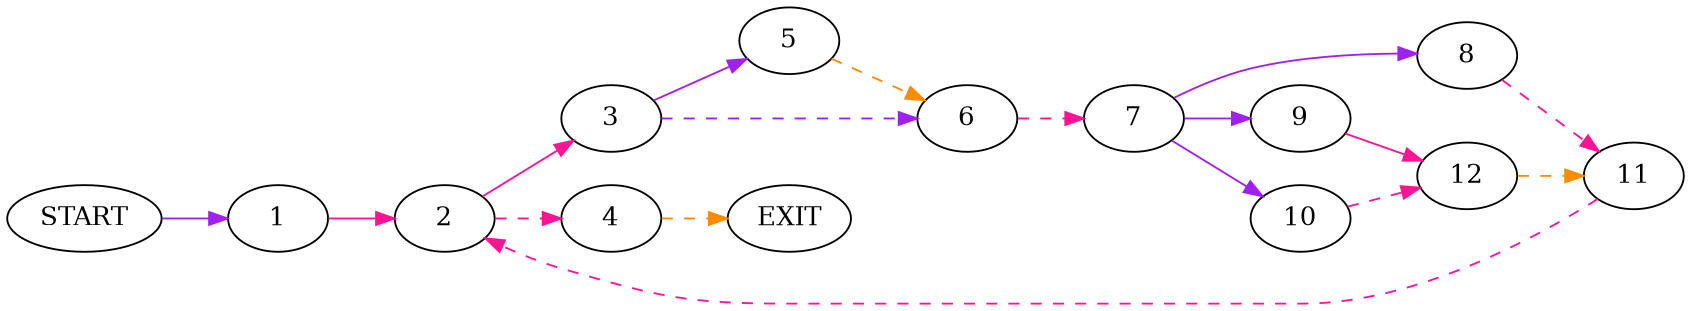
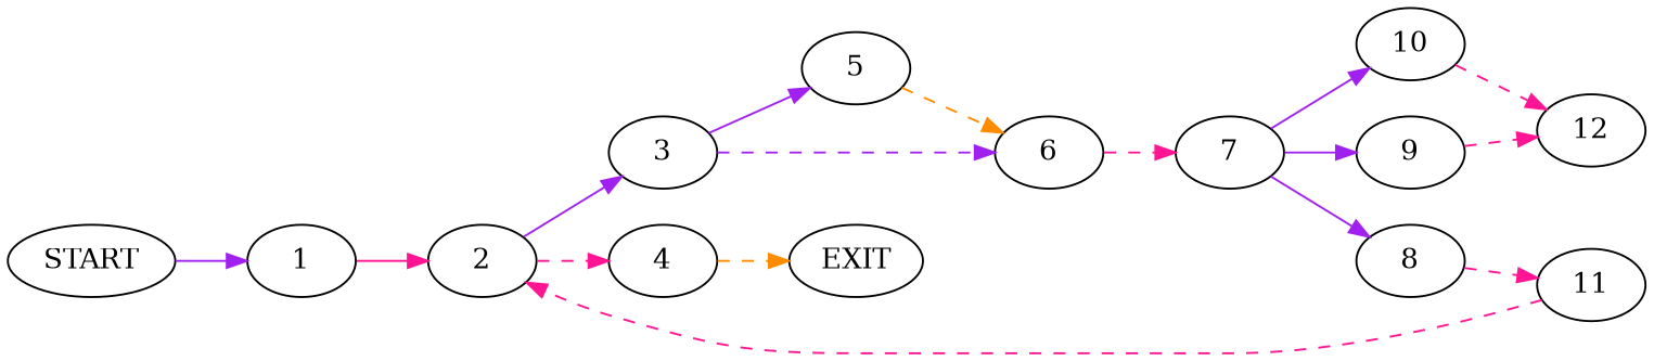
  digraph {
    rankdir=LR
    edge [color=purple style=dashed]
    n1 [label=START]
    1
    2
    n4 [label=EXIT]
    3
    4
    5
    6
    7
    8
    9
    10
    11
    12
    n1 -> 1 [style=solid]
    1 -> 2 [color=deeppink style=solid]
-   2 -> 3 [color=deeppink style=solid]
+   2 -> 3 [style=solid]
    2 -> 4 [color=deeppink]
    3 -> 5 [style=solid]
    3 -> 6
    4 -> n4 [color=darkorange]
    5 -> 6 [color=darkorange]
    6 -> 7 [color=deeppink]
    7 -> 8 [style=solid]
    7 -> 9 [style=solid]
    7 -> 10 [style=solid]
    8 -> 11 [color=deeppink]
-   9 -> 12 [color=deeppink style=solid]
+   9 -> 12 [color=deeppink]
    10 -> 12 [color=deeppink]
    11 -> 2 [color=deeppink]
-   12 -> 11 [color=darkorange]
  }
